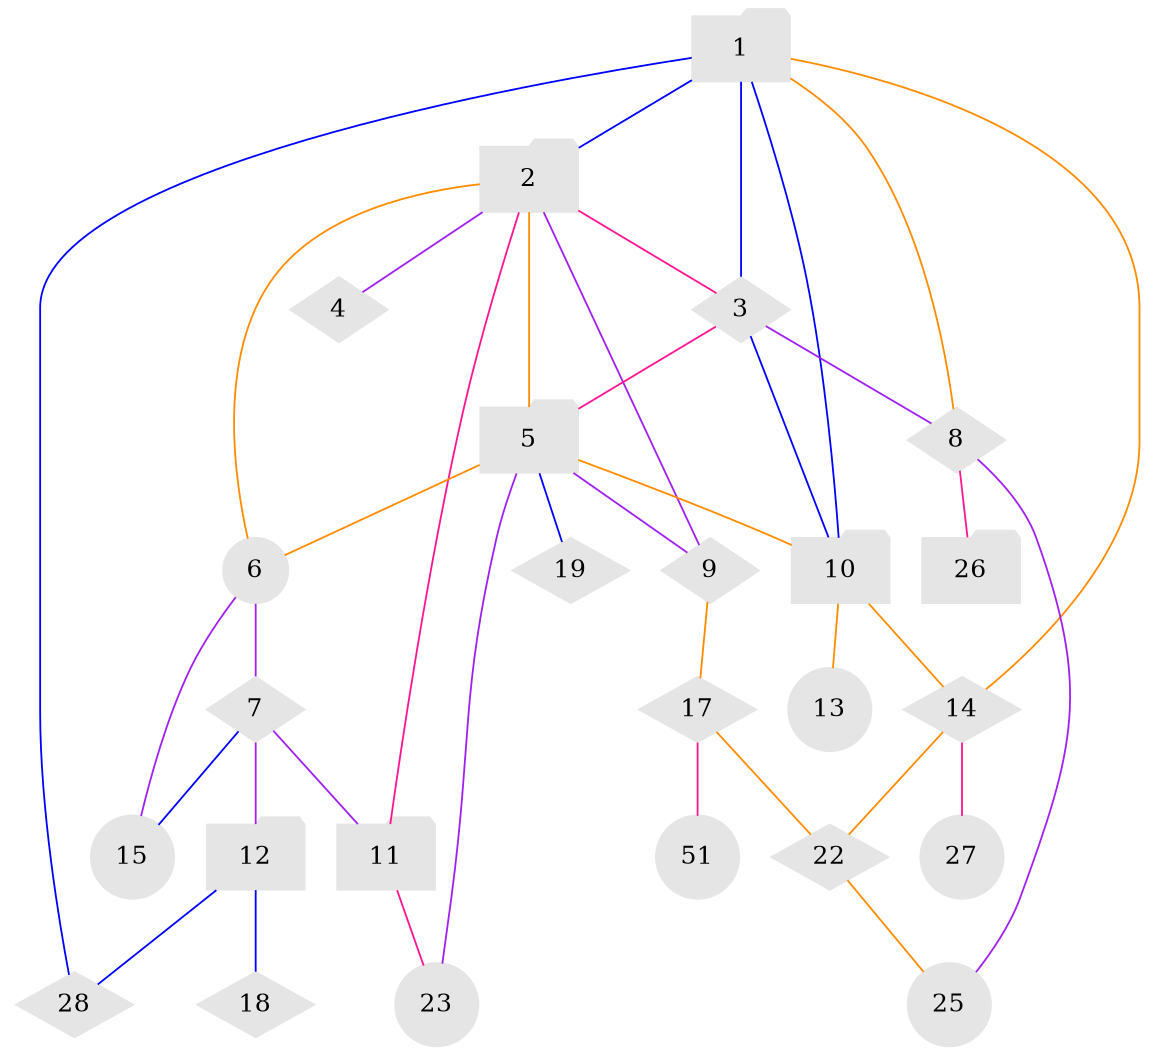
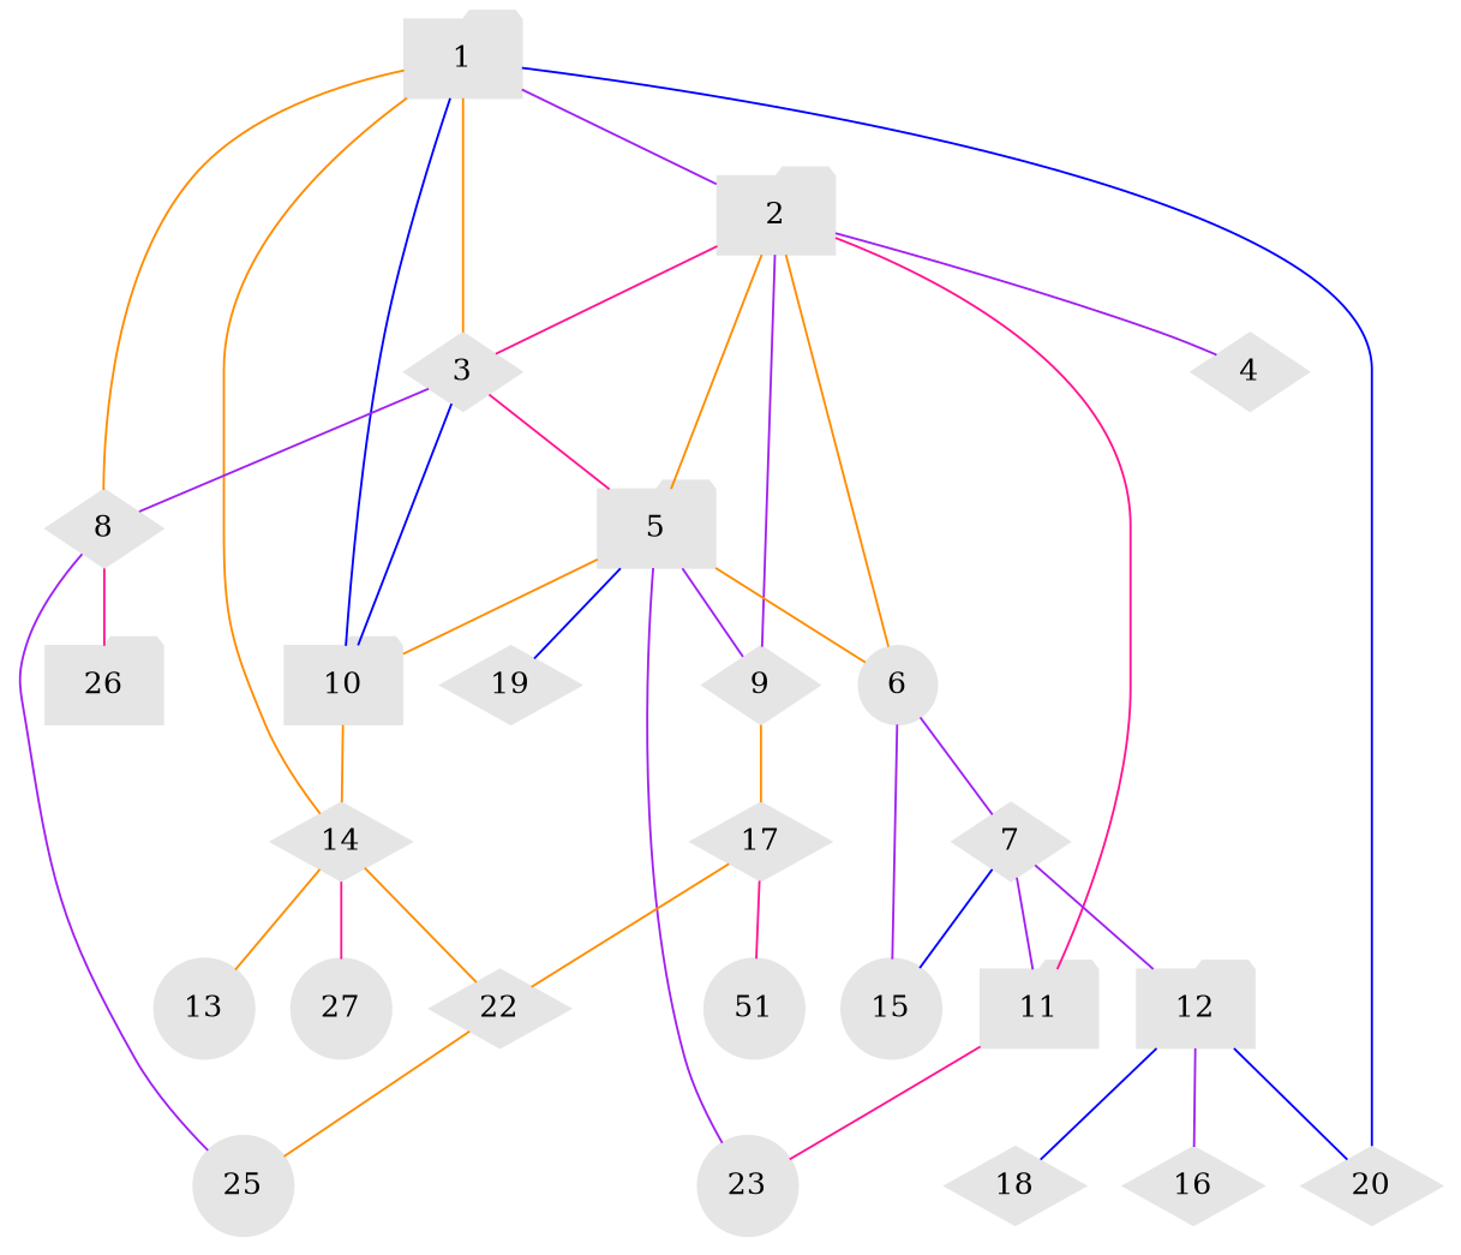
  graph {
    node [color=gray90 shape=diamond style=filled]
    edge [color=darkorange weight=1.0]
    1 [shape=folder]
    2 [shape=folder]
    3
    8
    10 [shape=folder]
    14
-   20 [label=28]
+   20
    4
    5 [shape=folder]
    6 [shape=circle]
    9
    11 [shape=folder]
    25 [shape=circle]
    26 [shape=folder]
    13 [shape=circle]
    22
    27 [shape=circle]
    19
    23 [shape=circle]
    7
    15 [shape=circle]
    17
    12 [shape=folder]
+   16
    18
    n26 [label=51 shape=circle]
-   1 -- 2 [color=blue]
-   1 -- 3 [color=blue weight=2.0]
+   1 -- 2 [color=purple]
+   1 -- 3 [weight=2.0]
    1 -- 8
    1 -- 10 [color=blue]
    1 -- 14
    1 -- 20 [color=blue]
    2 -- 3 [color=deeppink]
    2 -- 4 [color=purple]
    2 -- 5
    2 -- 6
    2 -- 9 [color=purple]
    2 -- 11 [color=deeppink]
    3 -- 8 [color=purple]
    3 -- 10 [color=blue]
    3 -- 5 [color=deeppink]
    8 -- 25 [color=purple]
    8 -- 26 [color=deeppink]
    10 -- 14
-   10 -- 13
+   14 -- 13
    14 -- 22
    14 -- 27 [color=deeppink]
    5 -- 10
    5 -- 6 [weight=3.0]
    5 -- 9 [color=purple]
    5 -- 19 [color=blue]
    5 -- 23 [color=purple]
    6 -- 7 [color=purple]
    6 -- 15 [color=purple weight=2.0]
    9 -- 17
    11 -- 23 [color=deeppink]
    22 -- 25
    7 -- 11 [color=purple]
    7 -- 15 [color=blue]
    7 -- 12 [color=purple]
    17 -- 22 [weight=2.0]
    17 -- n26 [color=deeppink]
    12 -- 20 [color=blue]
+   12 -- 16 [color=purple]
    12 -- 18 [color=blue]
  }
